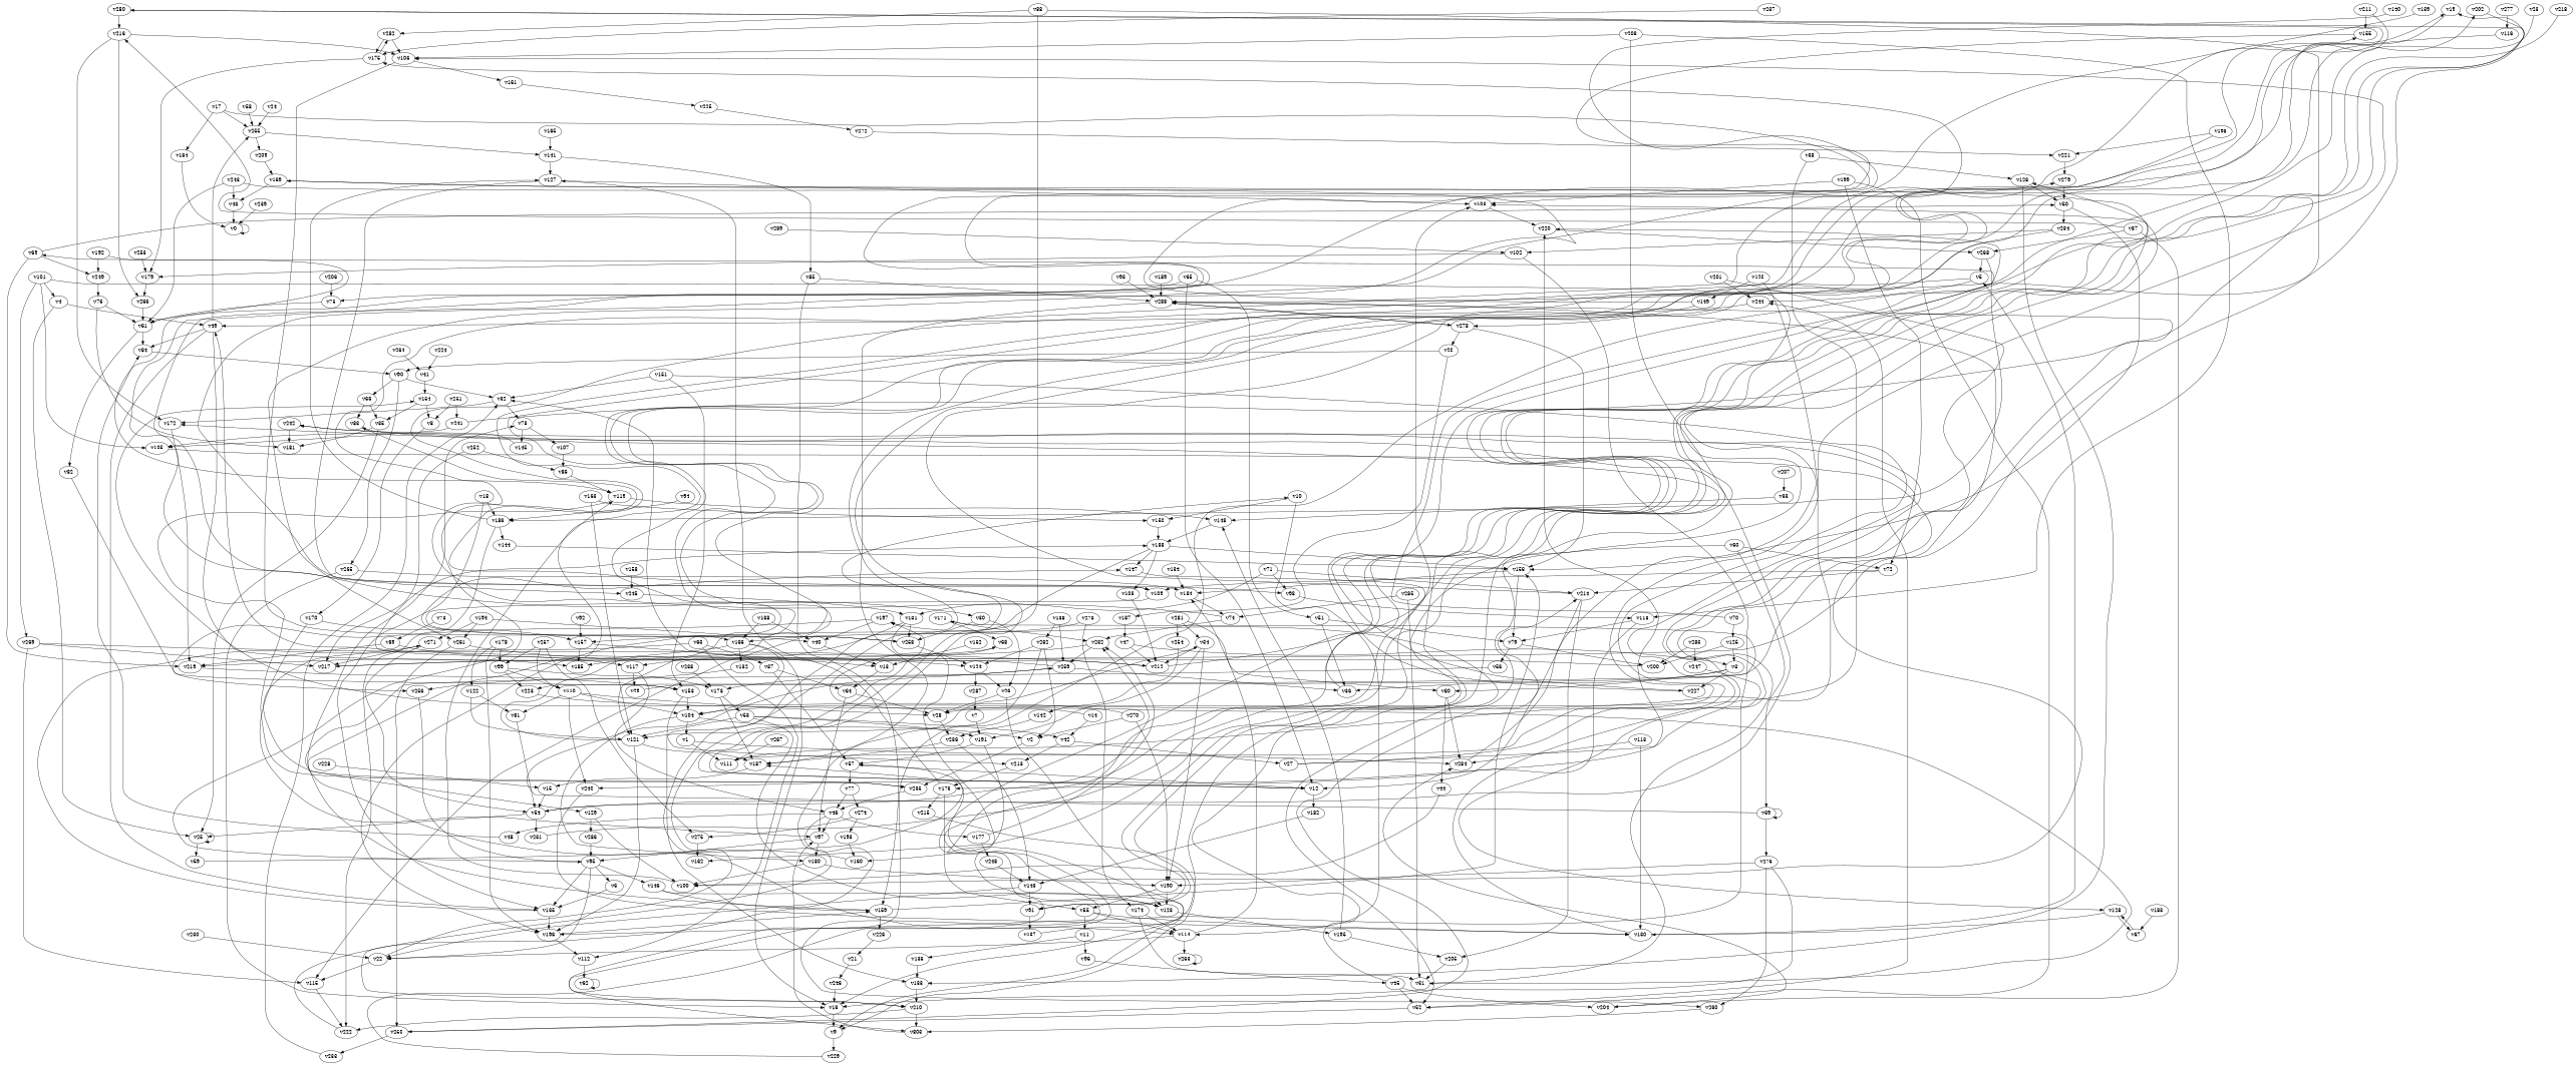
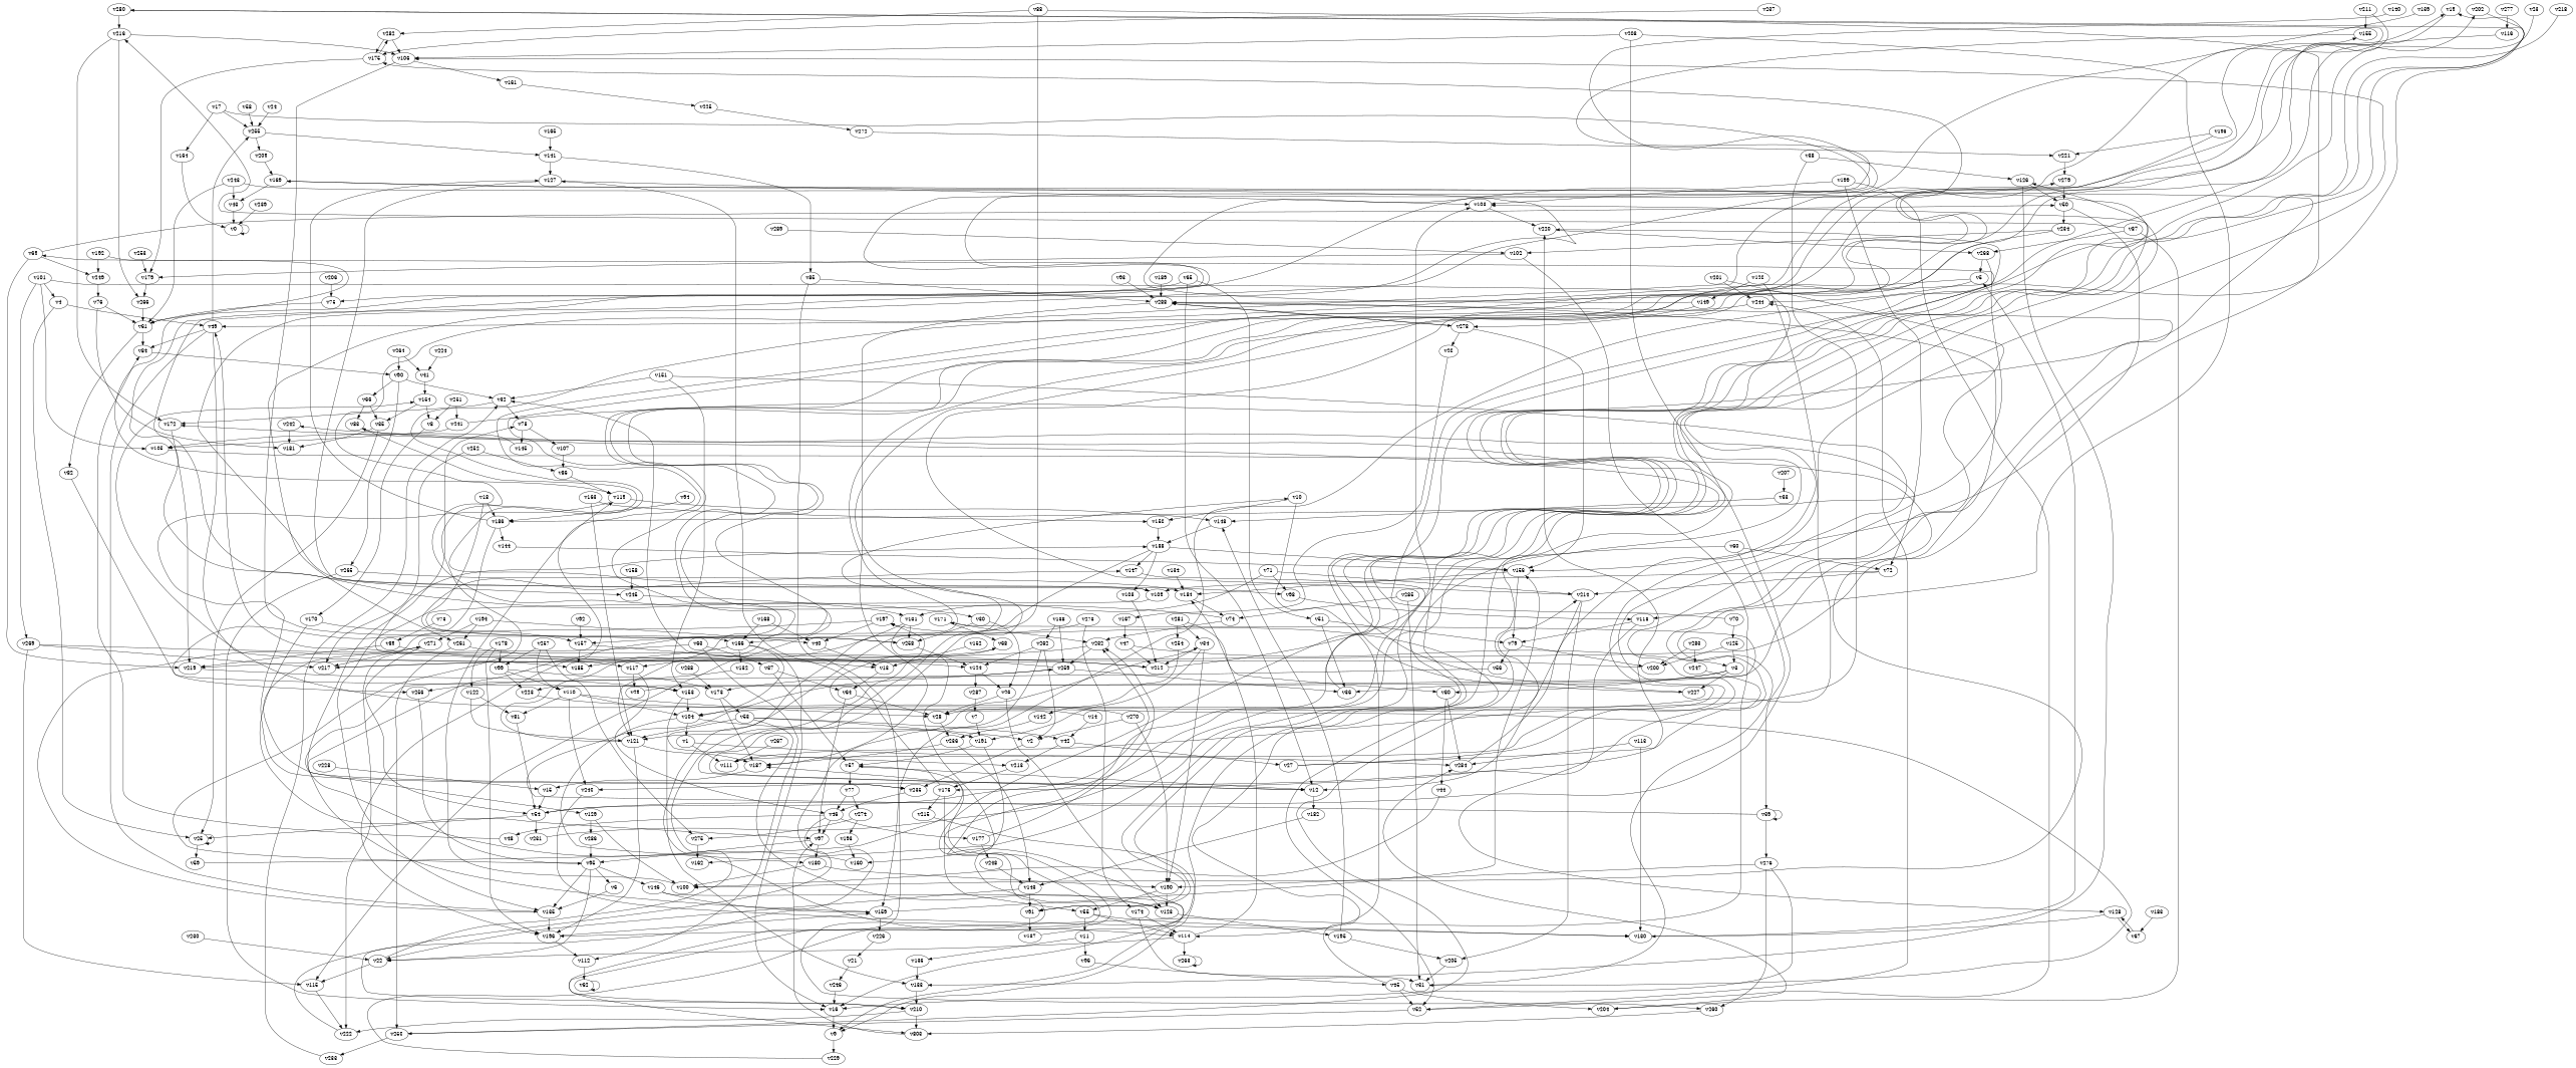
  digraph {
    node [player=0]
    v0 [player=1]
    v1 [player=1]
    v111
    v284 [player=1]
    v106 [player=1]
    v103
    v235 [player=1]
    v2
    v46 [player=1]
    v3 [player=1]
    v36 [player=1]
    v80 [player=1]
    v227 [player=1]
    v69 [player=1]
    v44 [player=1]
    v220 [player=1]
    v4
    v25
    v49
    v59
    v135 [player=1]
    v255
    v84
    v185
    v115 [player=1]
    v5
    v244 [player=1]
    v222
    v6 [player=1]
    v196
    v271 [player=1]
    v7 [player=1]
    v191
    v57
    v160
    v170 [player=1]
    v8
    v97
    v157 [player=1]
    v229 [player=1]
    v9
    v187 [player=1]
    v10 [player=1]
    v114
    v150
    v22 [player=1]
    v184 [player=1]
    v263 [player=1]
    v188
    v11 [player=1]
    v96 [player=1]
    v136
    v45 [player=1]
    v133 [player=1]
    v12 [player=1]
    v182
    v143 [player=1]
    v13 [player=1]
    v64 [player=1]
    v28 [player=1]
    v14
    v42
    v68
    v27 [player=1]
    v213 [player=1]
    v217
    v15 [player=1]
    v54 [player=1]
    v231
    v232 [player=1]
    v16 [player=1]
    v17
    v164
    v245 [player=1]
    v131
    v141 [player=1]
    v209 [player=1]
    v18
    v186 [player=1]
    v127
    v144
    v19 [player=1]
    v112 [player=1]
    v159
    v90 [player=1]
    v20
    v167
    v32
    v66 [player=1]
    v265
    v47 [player=1]
    v246 [player=1]
    v21
    v197 [player=1]
    v40 [player=1]
    v153
    n97 [label=v803]
    v23
    v24
    v26 [player=1]
    v123
    v236 [player=1]
    v195
    v242
    v268
    v181 [player=1]
    v29 [player=1]
    v171 [player=1]
    v30
    v258 [player=1]
    v124
    v147
    v288 [player=1]
    v31
    v100 [player=1]
    v278 [player=1]
    v78 [player=1]
    v172
    v107
    v145 [player=1]
    v219 [player=1]
    v33 [player=1]
    v148 [player=1]
    v34 [player=1]
    v190 [player=1]
    v212 [player=1]
    v55
    v35
    v50 [player=1]
    v249 [player=1]
    v37 [player=1]
    v77 [player=1]
    v38
    v126 [player=1]
    v39 [player=1]
    v259 [player=1]
    v276
    v173
    v260
    v41 [player=1]
    v154 [player=1]
    v176 [player=1]
    v43 [player=1]
    v119
    v52 [player=1]
    v204 [player=1]
    v250
    v48
    v177 [player=1]
    v210
    v95
    v180 [player=1]
    v248 [player=1]
    v156
    v234 [player=1]
    v79 [player=1]
    v102
    v51
    v56
    v200 [player=1]
    v214 [player=1]
    v233
    v53 [player=1]
    v121 [player=1]
    v202 [player=1]
    v130 [player=1]
    v129
    v286
    v274 [player=1]
    v58
    v60 [player=1]
    v72
    v91
    v109 [player=1]
    v137
    v61
    v82 [player=1]
    v256
    v62
    v63
    v65
    v75
    v83
    v67 [player=1]
    v128
    v280
    v76
    v70
    v125 [player=1]
    v98 [player=1]
    v71
    v118
    v117
    v155
    v205
    v73 [player=1]
    v89 [player=1]
    v74
    v175
    v282 [player=1]
    v179
    v193 [player=1]
    v275
    v86 [player=1]
    v105
    v81
    v85
    v226
    v87
    v216
    v266 [player=1]
    v88 [player=1]
    v92 [player=1]
    v93 [player=1]
    v94 [player=1]
    v146
    v110 [player=1]
    v99
    v223 [player=1]
    v104
    v240
    v101
    v269
    v161 [player=1]
    v166
    v225 [player=1]
    v132 [player=1]
    v108
    v113 [player=1]
    v116
    v215 [player=1]
    v120
    v149 [player=1]
    v279
    v122
    v287 [player=1]
    v134 [player=1]
    v138
    v262
    v139 [player=1]
    v261
    v140 [player=1]
    v142 [player=1]
    v162
    v151 [player=1]
    v152 [player=1]
    v158
    v272 [player=1]
    v163
    v165
    v168 [player=1]
    v169
    v174 [player=1]
    v178 [player=1]
    v183
    v243 [player=1]
    v189
    v192 [player=1]
    v194
    v198
    v221
    v199
    v201
    v206
    v207
    v208 [player=1]
    v211 [player=1]
    v218 [player=1]
    v224
    v228 [player=1]
    v230
    v237
    v238
    v239
    v241
    v247
    v251
    v252 [player=1]
    v253
    v254 [player=1]
    v257
    v264 [player=1]
    v267
    v270 [player=1]
    v273 [player=1]
    v277
    v281
    v283
    v285
    v289
    v0 -> v0 [constraint="t < 10"]
    v1 -> v111
    v1 -> v284
    v111 -> v106 [constraint="t < 15"]
    v284 -> v103 [constraint="t >= 5"]
    v106 -> v161
    v106 -> v166
    v103 -> v220
    v235 -> v46
    v2 -> v235
    v46 -> v97
    v46 -> v48
    v46 -> v177
    v46 -> v210 [constraint="t mod 3 == 1"]
    v3 -> v36
    v3 -> v80
    v3 -> v227
    v36 -> v69 [constraint="t < 11"]
    v80 -> v284
    v80 -> v44
    v227 -> v220 [constraint="t < 6"]
    v69 -> v219
    v69 -> v50 [constraint="t >= 3"]
    v69 -> v249
    v44 -> v100
    v220 -> v268
    v4 -> v25
    v4 -> v49
    v25 -> v25
    v25 -> v59
    v49 -> v135
    v49 -> v255
    v49 -> v84
    v49 -> v185
    v59 -> v57 [constraint="t < 13"]
    v135 -> v196
    v135 -> v271 [constraint="t mod 4 == 0"]
    v255 -> v141
    v255 -> v209
    v84 -> v90
    v115 -> v222
    v5 -> v115 [constraint="t < 11"]
    v5 -> v244
    v244 -> v49
    v222 -> v34 [constraint="t < 9"]
    v6 -> v135
    v196 -> v112
    v196 -> v159 [constraint="t >= 4"]
    v271 -> v217
    v271 -> v54
    v7 -> v191
    v191 -> v57
    v191 -> v160
    v57 -> v12
    v57 -> v77
    v160 -> v78
    v170 -> v97
    v170 -> v157
    v8 -> v170
    v97 -> v95
    v97 -> v180
    v157 -> v185
    v157 -> v13
    v229 -> v187 [constraint="t mod 4 == 2"]
    v9 -> v229
    v187 -> v15
    v10 -> v114
    v10 -> v150
    v114 -> v22
    v114 -> v184
    v114 -> v263
    v150 -> v188
    v22 -> v115
    v22 -> v197 [constraint="t < 6"]
    v184 -> v74
    v263 -> v263
    v188 -> v12 [constraint="t >= 3"]
    v188 -> v147
    v188 -> v156
    v188 -> v108
    v11 -> v96
    v11 -> v136
    v96 -> v45
    v136 -> v133
    v45 -> v197 [constraint="t < 12"]
    v45 -> v52
    v45 -> v204
    v133 -> v210
    v12 -> v10 [constraint="t >= 2"]
    v12 -> v182
    v182 -> v143
    v143 -> v22 [constraint="t < 10"]
    v143 -> v91
    v13 -> v64
    v64 -> v97
    v64 -> v28
    v28 -> v236
    v14 -> v42
    v14 -> v68 [constraint="t >= 1"]
    v42 -> v27
    v42 -> v213
    v68 -> v217 [constraint="t mod 2 == 0"]
    v27 -> v220
    v27 -> v242 [constraint="t < 9"]
    v213 -> v176
    v217 -> v280 [constraint="t >= 5"]
    v15 -> v54
    v54 -> v25
    v54 -> v231
    v54 -> v232
    v231 -> v172 [constraint="t mod 3 == 2"]
    v232 -> v185
    v232 -> v259
    v16 -> v9
    v17 -> v255
    v17 -> v164
    v17 -> v245 [constraint="t >= 4"]
    v164 -> v0
    v245 -> v131
    v131 -> v123
    v131 -> v258
    v131 -> v117
    v141 -> v127
    v141 -> v85
    v209 -> v169
    v18 -> v135
    v18 -> v186
    v186 -> v222
    v186 -> v127
    v186 -> v144
    v127 -> v103
    v127 -> v109
    v144 -> v156
    v19 -> v196 [constraint="t < 8"]
    v112 -> v62
    v159 -> v19 [constraint="t mod 4 == 3"]
    v159 -> v156
    v159 -> v226
    v90 -> v32
    v90 -> v66
    v90 -> v265
-   v20 -> v90
+   v264 -> v90
    v20 -> v167 [constraint="t >= 3"]
    v167 -> v47
    v32 -> v78
    v32 -> v172
    v66 -> v35
    v66 -> v83
    v265 -> v184
    v265 -> v16
    v47 -> v3 [constraint="t >= 1"]
    v47 -> v212
    v246 -> v16
    v21 -> v246
    v197 -> v40
    v197 -> v153 [constraint="t >= 5"]
    v40 -> v13
    v153 -> v133
    v153 -> v104
    n97 -> v97
    v23 -> n97 [constraint="t >= 5"]
    v24 -> v255
    v26 -> v28
    v26 -> v123
    v123 -> v195
    v236 -> v187
    v236 -> v143
    v195 -> v148
    v195 -> v205
    v242 -> v181
    v268 -> v5
    v268 -> v186
    v29 -> v171 [constraint="t >= 4"]
    v171 -> v68
    v171 -> v232
    v30 -> v26
    v30 -> v258
    v258 -> v124
    v258 -> v147 [constraint="t < 10"]
    v124 -> v26 [constraint="t < 7"]
    v124 -> v287
    v147 -> v162 [constraint="t < 13"]
    v288 -> v187
    v288 -> v100 [constraint="t < 8"]
    v288 -> v278
    v31 -> v288 [constraint="t mod 3 == 2"]
    v100 -> v119
    v278 -> v20
    v278 -> v288
    v278 -> v156
    v78 -> v107
    v78 -> v145
    v172 -> v219
    v107 -> v86
    v145 -> v105 [constraint="t >= 4"]
    v219 -> v153 [constraint="t mod 2 == 1"]
    v33 -> v148
    v148 -> v188
    v34 -> v191
    v34 -> v190
    v34 -> v212
    v190 -> v123
    v190 -> v55
    v212 -> v103
    v212 -> v32
    v55 -> v114
    v55 -> v11
    v55 -> v130
    v35 -> v25
    v35 -> v181
    v50 -> v156
    v50 -> v234
    v249 -> v76
    v37 -> v57
    v37 -> v64
    v77 -> v46
    v77 -> v274
    v38 -> v28
    v38 -> v126
    v126 -> v133
    v126 -> v50
    v39 -> v39
    v39 -> v259 [constraint="t mod 5 == 3"]
    v39 -> v276
    v259 -> v36
    v259 -> v188 [constraint="t mod 4 == 3"]
    v259 -> v173
    v276 -> v16
    v276 -> v190
    v276 -> v260
    v173 -> v187
    v173 -> v53
    v260 -> n97
    v41 -> v154
    v154 -> v8
    v154 -> v35
    v176 -> v127
    v176 -> v55
    v176 -> v215
    v43 -> v0
    v119 -> v235 [constraint="t mod 4 == 0"]
    v119 -> v148
    v52 -> v244
    v52 -> v250
    v204 -> v284 [constraint="t mod 3 == 0"]
    v250 -> v214 [constraint="t >= 4"]
    v250 -> v233
    v48 -> v84
    v177 -> v232
    v177 -> v248
    v210 -> v222
    v210 -> n97
    v95 -> v135
    v95 -> v6
    v95 -> v22
    v95 -> v83 [constraint="t >= 2"]
    v95 -> v146
    v180 -> v100
    v180 -> v190
    v248 -> v143
    v156 -> v184
    v156 -> v79
    v234 -> v114 [constraint="t < 15"]
    v234 -> v102
    v79 -> v56
    v79 -> v200
    v102 -> v196
    v102 -> v179
    v51 -> v36
    v51 -> v79
    v56 -> v129 [constraint="t >= 5"]
    v200 -> v49
    v214 -> v12
    v214 -> v155 [constraint="t >= 3"]
    v214 -> v205
    v233 -> v32
    v53 -> v191
    v53 -> v42
    v53 -> v123
    v53 -> v121
    v121 -> v196
    v121 -> v187
    v121 -> v202 [constraint="t mod 3 == 0"]
    v202 -> v16 [constraint="t < 6"]
    v130 -> v5
-   v130 -> v242 [constraint="t mod 4 == 3"]
    v129 -> v100
    v129 -> v286
    v286 -> v95
    v274 -> v193
    v274 -> v275
    v58 -> v255
    v60 -> v39
    v60 -> v72
    v60 -> v91 [constraint="t mod 3 == 1"]
    v72 -> v214
    v72 -> v109
    v91 -> v137
    v109 -> v258 [constraint="t >= 5"]
    v137 -> v19 [constraint="t mod 4 == 2"]
    v61 -> v84
    v61 -> v82
    v82 -> v256
    v256 -> v95
    v62 -> v62
    v63 -> v235 [constraint="t >= 5"]
    v63 -> v112
    v63 -> v37
    v65 -> v12
    v65 -> v51
    v65 -> v75
    v75 -> v61
    v83 -> v91 [constraint="t >= 4"]
    v67 -> v128 [constraint="t >= 3"]
    v128 -> v130
    v128 -> v67
    v280 -> v98 [constraint="t >= 5"]
    v280 -> v216
    v76 -> v181
    v76 -> v61
    v70 -> v126 [constraint="t < 6"]
    v70 -> v125
    v125 -> v3
    v125 -> v200
    v98 -> v118
    v71 -> v131
    v71 -> v214
    v71 -> v98
    v118 -> v176
    v118 -> v79
    v117 -> v46
    v117 -> v29
    v155 -> v119 [constraint="t >= 5"]
    v205 -> v31
    v73 -> v89
    v89 -> v219
    v89 -> v117
    v74 -> v232
    v74 -> v175 [constraint="t >= 4"]
    v175 -> v282
    v175 -> v179
    v282 -> v106
    v282 -> v175
    v179 -> v266
    v193 -> v160
    v275 -> v162
    v86 -> v119
    v105 -> v223 [constraint="t mod 5 == 1"]
    v81 -> v54
    v85 -> v159
    v85 -> v288
    v226 -> v21
    v87 -> v268
    v87 -> v204
    v87 -> v216 [constraint="t < 5"]
    v216 -> v106
    v216 -> v172
    v216 -> v266
    v266 -> v61
    v88 -> v157
    v88 -> v288
    v88 -> v282
    v92 -> v157
    v93 -> v288
    v94 -> v186
    v146 -> v9 [constraint="t mod 5 == 2"]
    v146 -> v159
    v110 -> v28
    v110 -> v81
    v110 -> v104
    v110 -> v240
    v99 -> v173
    v99 -> v110
    v99 -> v223
    v223 -> v31 [constraint="t mod 4 == 1"]
    v104 -> v1
    v104 -> v2
    v104 -> v180 [constraint="t >= 5"]
    v240 -> v130
    v101 -> v227 [constraint="t < 6"]
    v101 -> v4
    v101 -> v105
    v101 -> v269
    v269 -> v115
    v269 -> v217
    v269 -> v212
    v161 -> v225
    v166 -> v16
    v166 -> v219
    v166 -> v104
    v166 -> v132
    v225 -> v272
    v132 -> v256
    v108 -> v212
    v113 -> v284
    v113 -> v130
    v116 -> v210 [constraint="t mod 2 == 0"]
    v215 -> v9 [constraint="t mod 2 == 0"]
    v120 -> v104
    v120 -> v149
    v149 -> v278
    v149 -> v279 [constraint="t >= 5"]
    v279 -> v50
    v122 -> v121
    v122 -> v81
    v287 -> v7
    v134 -> v184
    v138 -> v259
    v138 -> v262
    v262 -> v2
    v262 -> v124
    v262 -> v121
    v139 -> v261 [constraint="t >= 3"]
    v261 -> v124
    v261 -> v250
    v140 -> v30 [constraint="t >= 4"]
    v142 -> v236
    v151 -> v111 [constraint="t >= 5"]
    v151 -> v32
    v151 -> v153
    v152 -> v13
    v158 -> v245
    v272 -> v221
    v163 -> v150
    v163 -> v121
    v165 -> v141
    v168 -> v40
    v168 -> v166
    v169 -> v43
    v169 -> v109 [constraint="t mod 3 == 2"]
    v174 -> v114
    v174 -> v31
    v178 -> v196
    v178 -> v99
    v178 -> v122
    v183 -> v67
    v243 -> v43
    v243 -> v52 [constraint="t mod 4 == 1"]
    v243 -> v61
    v189 -> v288
    v192 -> v249
    v192 -> v61 [constraint="t < 12"]
    v194 -> v271
    v194 -> v40 [constraint="t < 8"]
    v194 -> v261
    v198 -> v121 [constraint="t < 10"]
    v198 -> v221
    v221 -> v279
    v199 -> v103
    v199 -> v52
    v199 -> v72
    v201 -> v244
    v201 -> v240 [constraint="t < 13"]
    v206 -> v75
    v207 -> v33
    v208 -> v106
    v208 -> v54
    v208 -> v118
    v211 -> v213 [constraint="t mod 5 == 1"]
    v211 -> v155
    v218 -> v260 [constraint="t < 8"]
    v224 -> v41
    v228 -> v15
    v230 -> v22
    v237 -> v175 [constraint="t mod 4 == 0"]
    v238 -> v173
    v239 -> v0
    v241 -> v105
    v241 -> v169 [constraint="t >= 4"]
    v247 -> v128 [constraint="t >= 1"]
    v251 -> v8
    v251 -> v241
    v252 -> v217
    v252 -> v86
    v253 -> v179
    v254 -> v142
    v257 -> v275
    v257 -> v110
    v257 -> v99
    v264 -> v41
    v267 -> v111
    v270 -> v2
    v270 -> v190
    v270 -> v154 [constraint="t < 6"]
    v273 -> v166
    v273 -> v174
    v277 -> v116
    v281 -> v80
    v281 -> v34
    v281 -> v254
    v283 -> v200
    v283 -> v247
    v285 -> v31
    v285 -> v74
    v289 -> v102
  }
